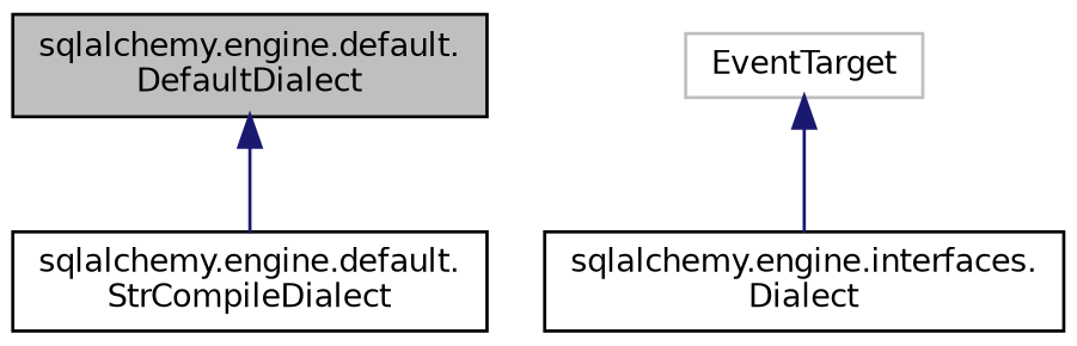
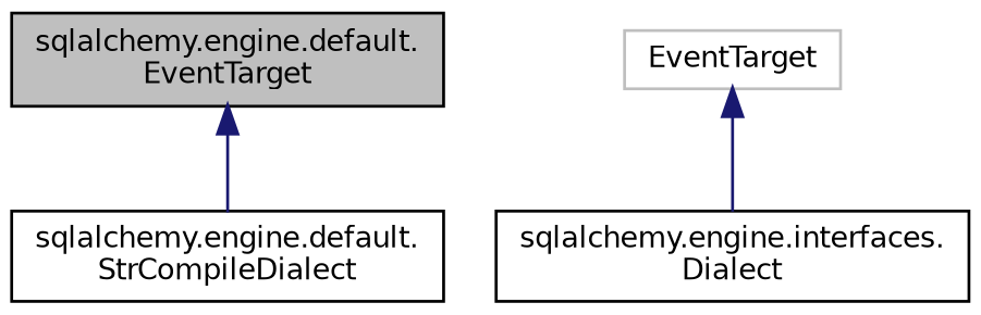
  digraph {
    node [color=black fillcolor=white fontname=Helvetica fontsize=10 shape=record style=filled]
    edge [color=midnightblue dir=back fontname=Helvetica fontsize=10 labelfontname=Helvetica labelfontsize=10 style=solid]
-   n1 [fillcolor=grey75 fontcolor=black height=0.2 label="sqlalchemy.engine.default.\lDefaultDialect" width=0.4]
+   n1 [fillcolor=grey75 fontcolor=black height=0.2 label="sqlalchemy.engine.default.\lEventTarget" width=0.4]
    n2 [height=0.2 label="sqlalchemy.engine.default.\lStrCompileDialect" width=0.4]
    n3 [height=0.2 label="sqlalchemy.engine.interfaces.\lDialect" width=0.4]
    n4 [color=grey75 height=0.2 label=EventTarget width=0.4]
    n1 -> n2
    n4 -> n3
  }
